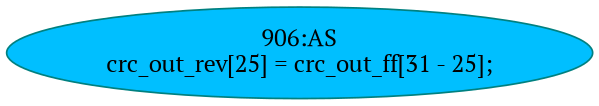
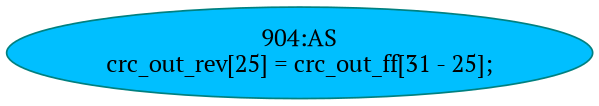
  strict digraph {
    fontname="PT Serif"
-   n1 [ast="<pyverilog.vparser.ast.Assign object at 0x7f01261f3110>" def_var="['crc_out_rev']" fillcolor=deepskyblue label="906:AS\ncrc_out_rev[25] = crc_out_ff[31 - 25];" statements="[]" style=filled typ=Assign use_var="['crc_out_ff']" color=teal fontname="PT Serif"]
+   n1 [ast="<pyverilog.vparser.ast.Assign object at 0x7f01261f3110>" def_var="['crc_out_rev']" fillcolor=deepskyblue label="904:AS\ncrc_out_rev[25] = crc_out_ff[31 - 25];" statements="[]" style=filled typ=Assign use_var="['crc_out_ff']" color=teal fontname="PT Serif"]
  }
